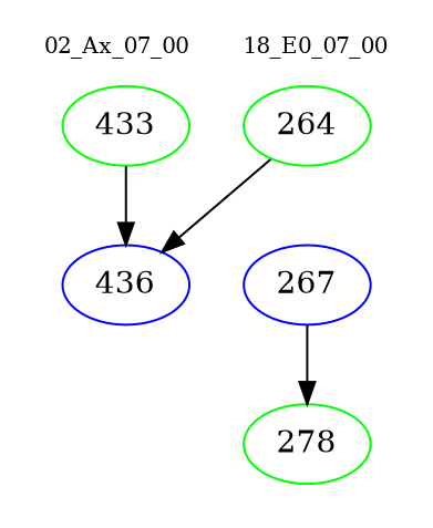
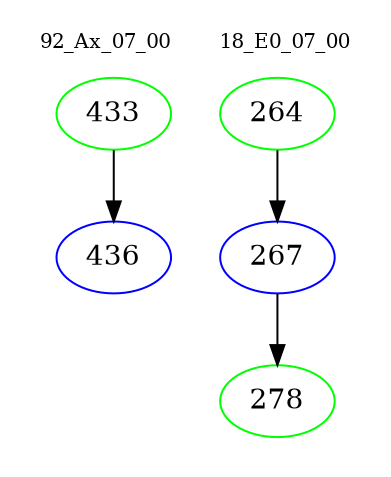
  digraph {
    node [color=green]
    edge [color=black]
    n1 [label=433]
    n2 [color=blue label=436]
    n3 [label=264]
    n4 [color=blue label=267]
    n5 [label=278]
    subgraph cluster_1 {
      color=white
      fontsize=10
-     label="02_Ax_07_00"
+     label="92_Ax_07_00"
      n1
      n2
    }
    subgraph cluster_2 {
      color=white
      fontsize=10
      label="18_E0_07_00"
      n3
      n4
      n5
    }
    n1 -> n2
-   n3 -> n2
+   n3 -> n4
    n4 -> n5
  }
